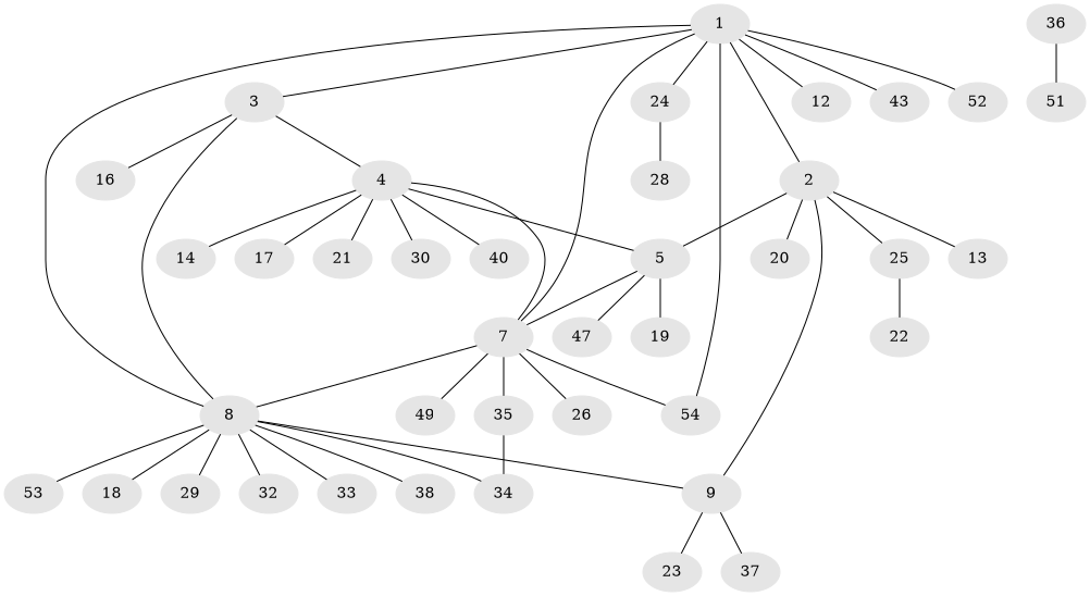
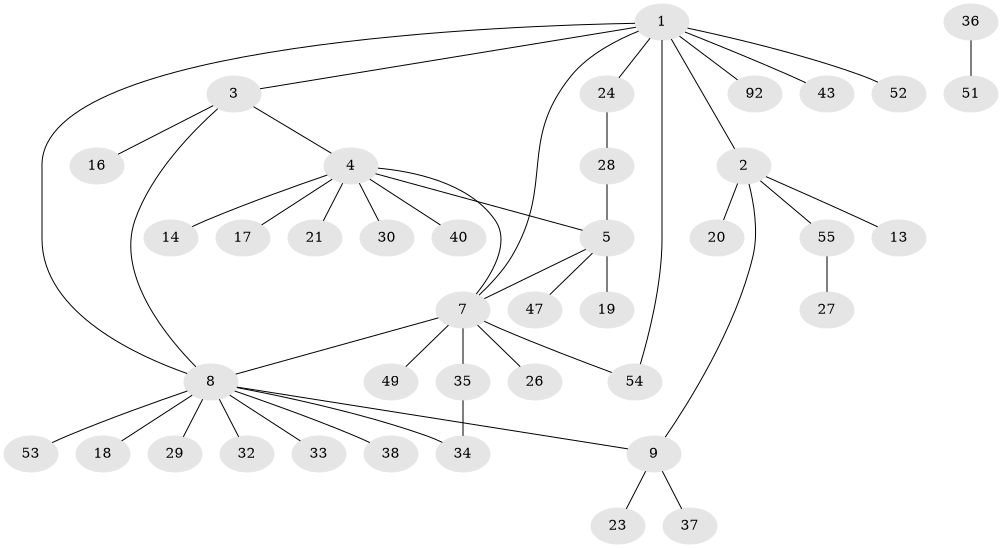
  graph {
    node [color=gray90 style=filled]
    1 [super="+15"]
    2 [super="+6"]
    3
    7 [super="+11"]
    8 [super="+10"]
-   12
+   12 [label=92]
    24 [super="+45"]
    43
    52
    54
    5 [super="+44"]
    9 [super="+22"]
    13
    20
-   25
+   25 [label=55]
    4 [super="+46"]
    16
    26 [super="+39"]
    35
    49
    18
    29 [super="+50"]
    32
    33
    34
    38
    53
    28 [super="+48"]
    19 [super="+31"]
    47
    23
    37
-   27 [label=22]
+   27
    14
    17
    21
    30 [super="+41"]
    40
    36 [super="+42"]
    51
    1 -- 2
    1 -- 3
    1 -- 7
    1 -- 8
    1 -- 12
    1 -- 24
    1 -- 43
    1 -- 52
    1 -- 54
-   2 -- 5
+   28 -- 5
    2 -- 9
    2 -- 13
    2 -- 20
    2 -- 25
    3 -- 8
    3 -- 4
    3 -- 16
    7 -- 8
    7 -- 54
    7 -- 26
    7 -- 35
    7 -- 49
    8 -- 9
    8 -- 18
    8 -- 29
    8 -- 32
    8 -- 33
    8 -- 34
    8 -- 38
    8 -- 53 [weight=2]
    24 -- 28
    5 -- 7
    5 -- 19
    5 -- 47
    9 -- 23
    9 -- 37
    25 -- 27
    4 -- 7
    4 -- 5
    4 -- 14
    4 -- 17
    4 -- 21
    4 -- 30
    4 -- 40
    35 -- 34
    36 -- 51
  }
